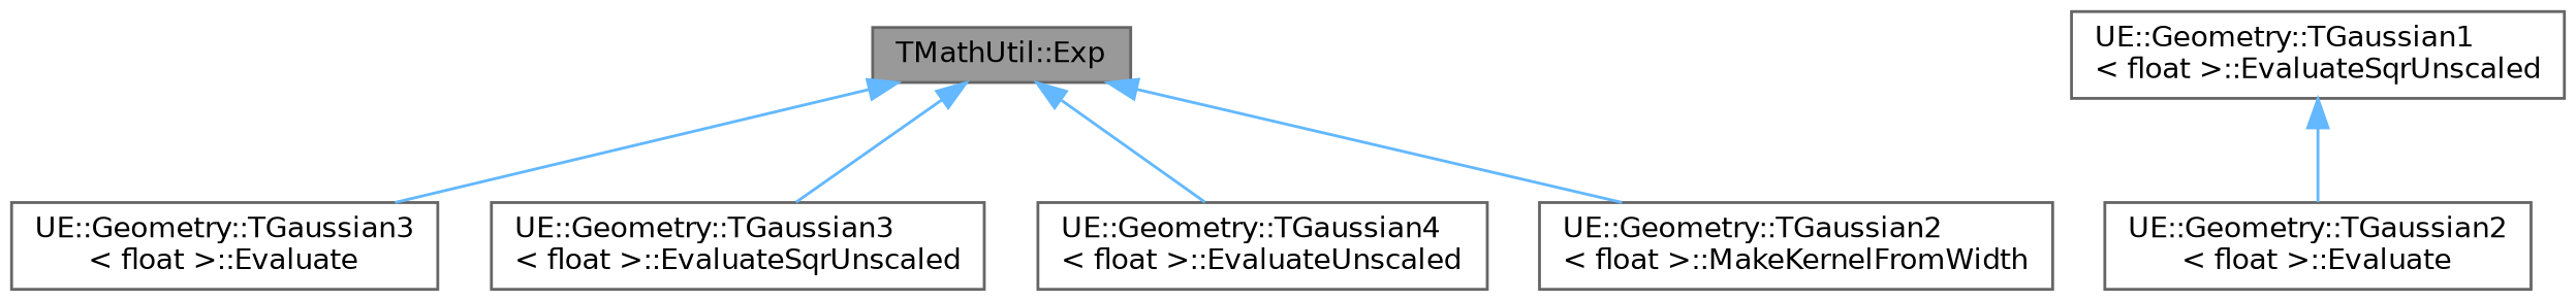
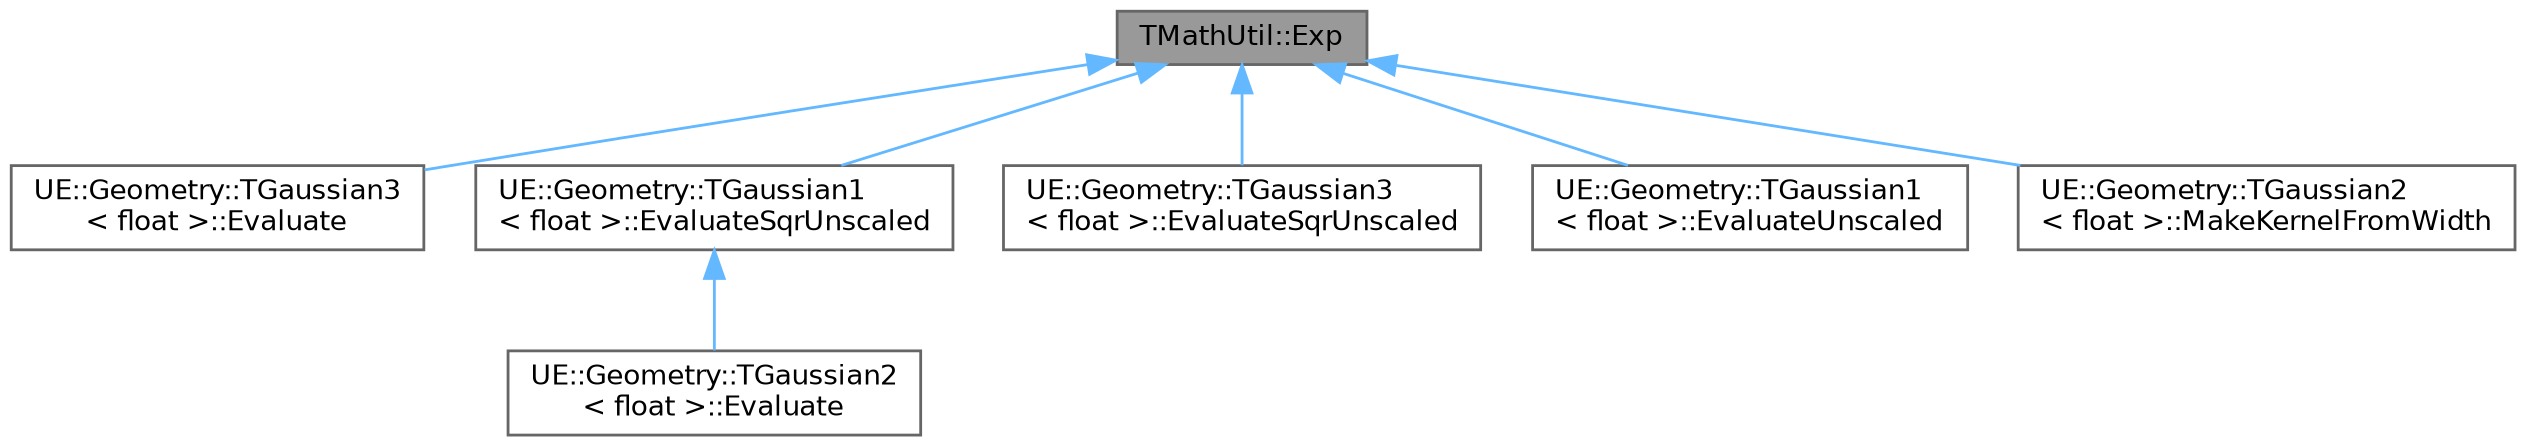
  digraph {
    rankdir=TB
    node [color=grey40 fillcolor=white fontname=Helvetica fontsize=10 shape=box style=filled]
    edge [color=steelblue1 dir=back fontname=Helvetica fontsize=10 labelfontname=Helvetica labelfontsize=10 style=solid]
    n1 [color=gray40 fillcolor=grey60 fontcolor=black height=0.2 label="TMathUtil::Exp" width=0.4]
    n2 [height=0.2 label="UE::Geometry::TGaussian3\l\< float \>::Evaluate" width=0.4]
    n3 [height=0.2 label="UE::Geometry::TGaussian1\l\< float \>::EvaluateSqrUnscaled" width=0.4]
    n4 [height=0.2 label="UE::Geometry::TGaussian3\l\< float \>::EvaluateSqrUnscaled" width=0.4]
-   n5 [height=0.2 label="UE::Geometry::TGaussian4\l\< float \>::EvaluateUnscaled" width=0.4]
+   n5 [height=0.2 label="UE::Geometry::TGaussian1\l\< float \>::EvaluateUnscaled" width=0.4]
    n6 [height=0.2 label="UE::Geometry::TGaussian2\l\< float \>::MakeKernelFromWidth" width=0.4]
    n7 [height=0.2 label="UE::Geometry::TGaussian2\l\< float \>::Evaluate" width=0.4]
    n1 -> n2
+   n1 -> n3
    n1 -> n4
    n1 -> n5
    n1 -> n6
    n3 -> n7
  }
